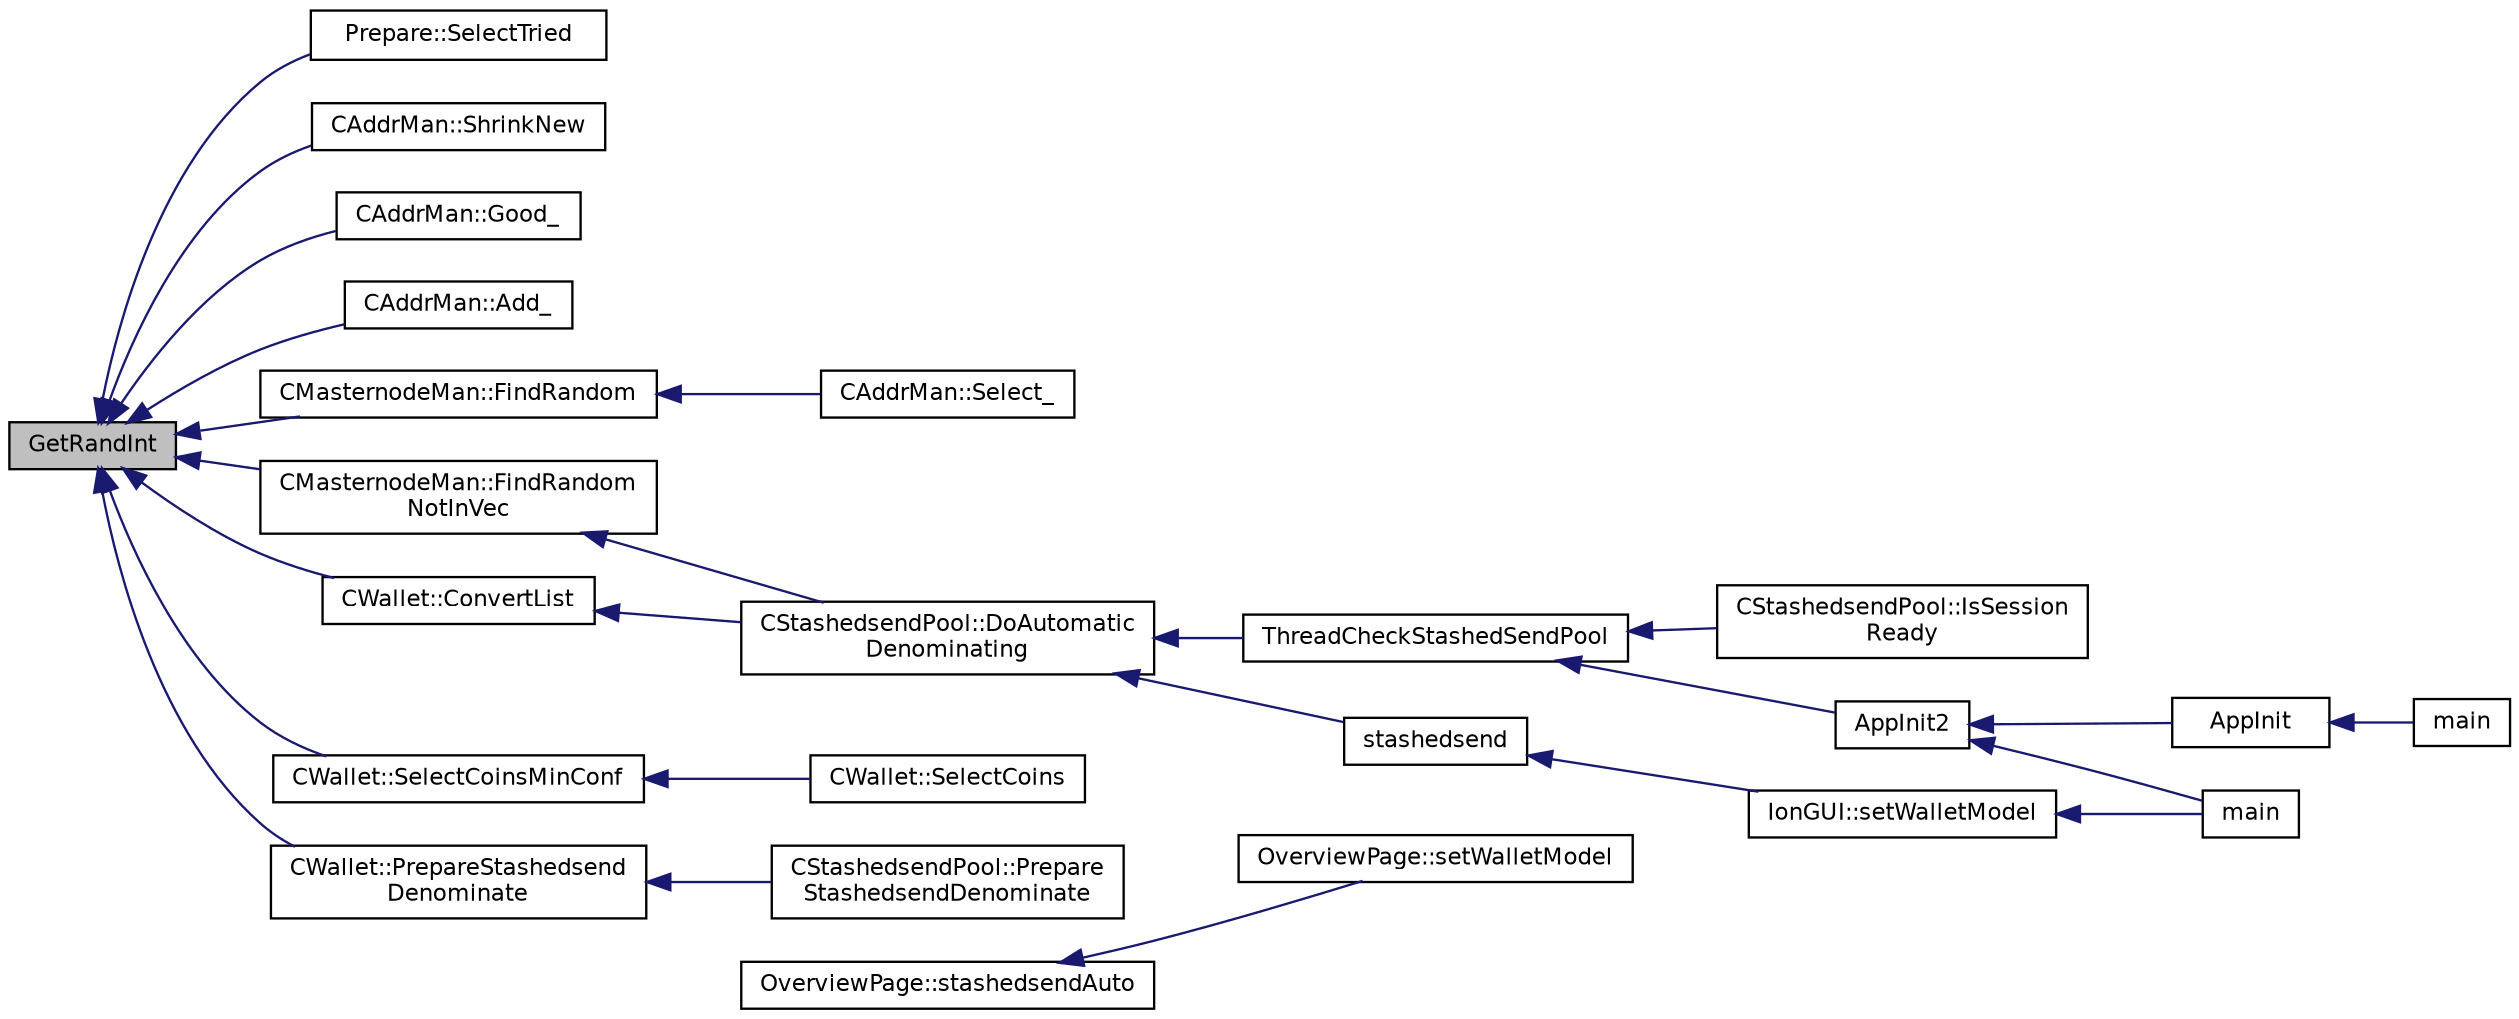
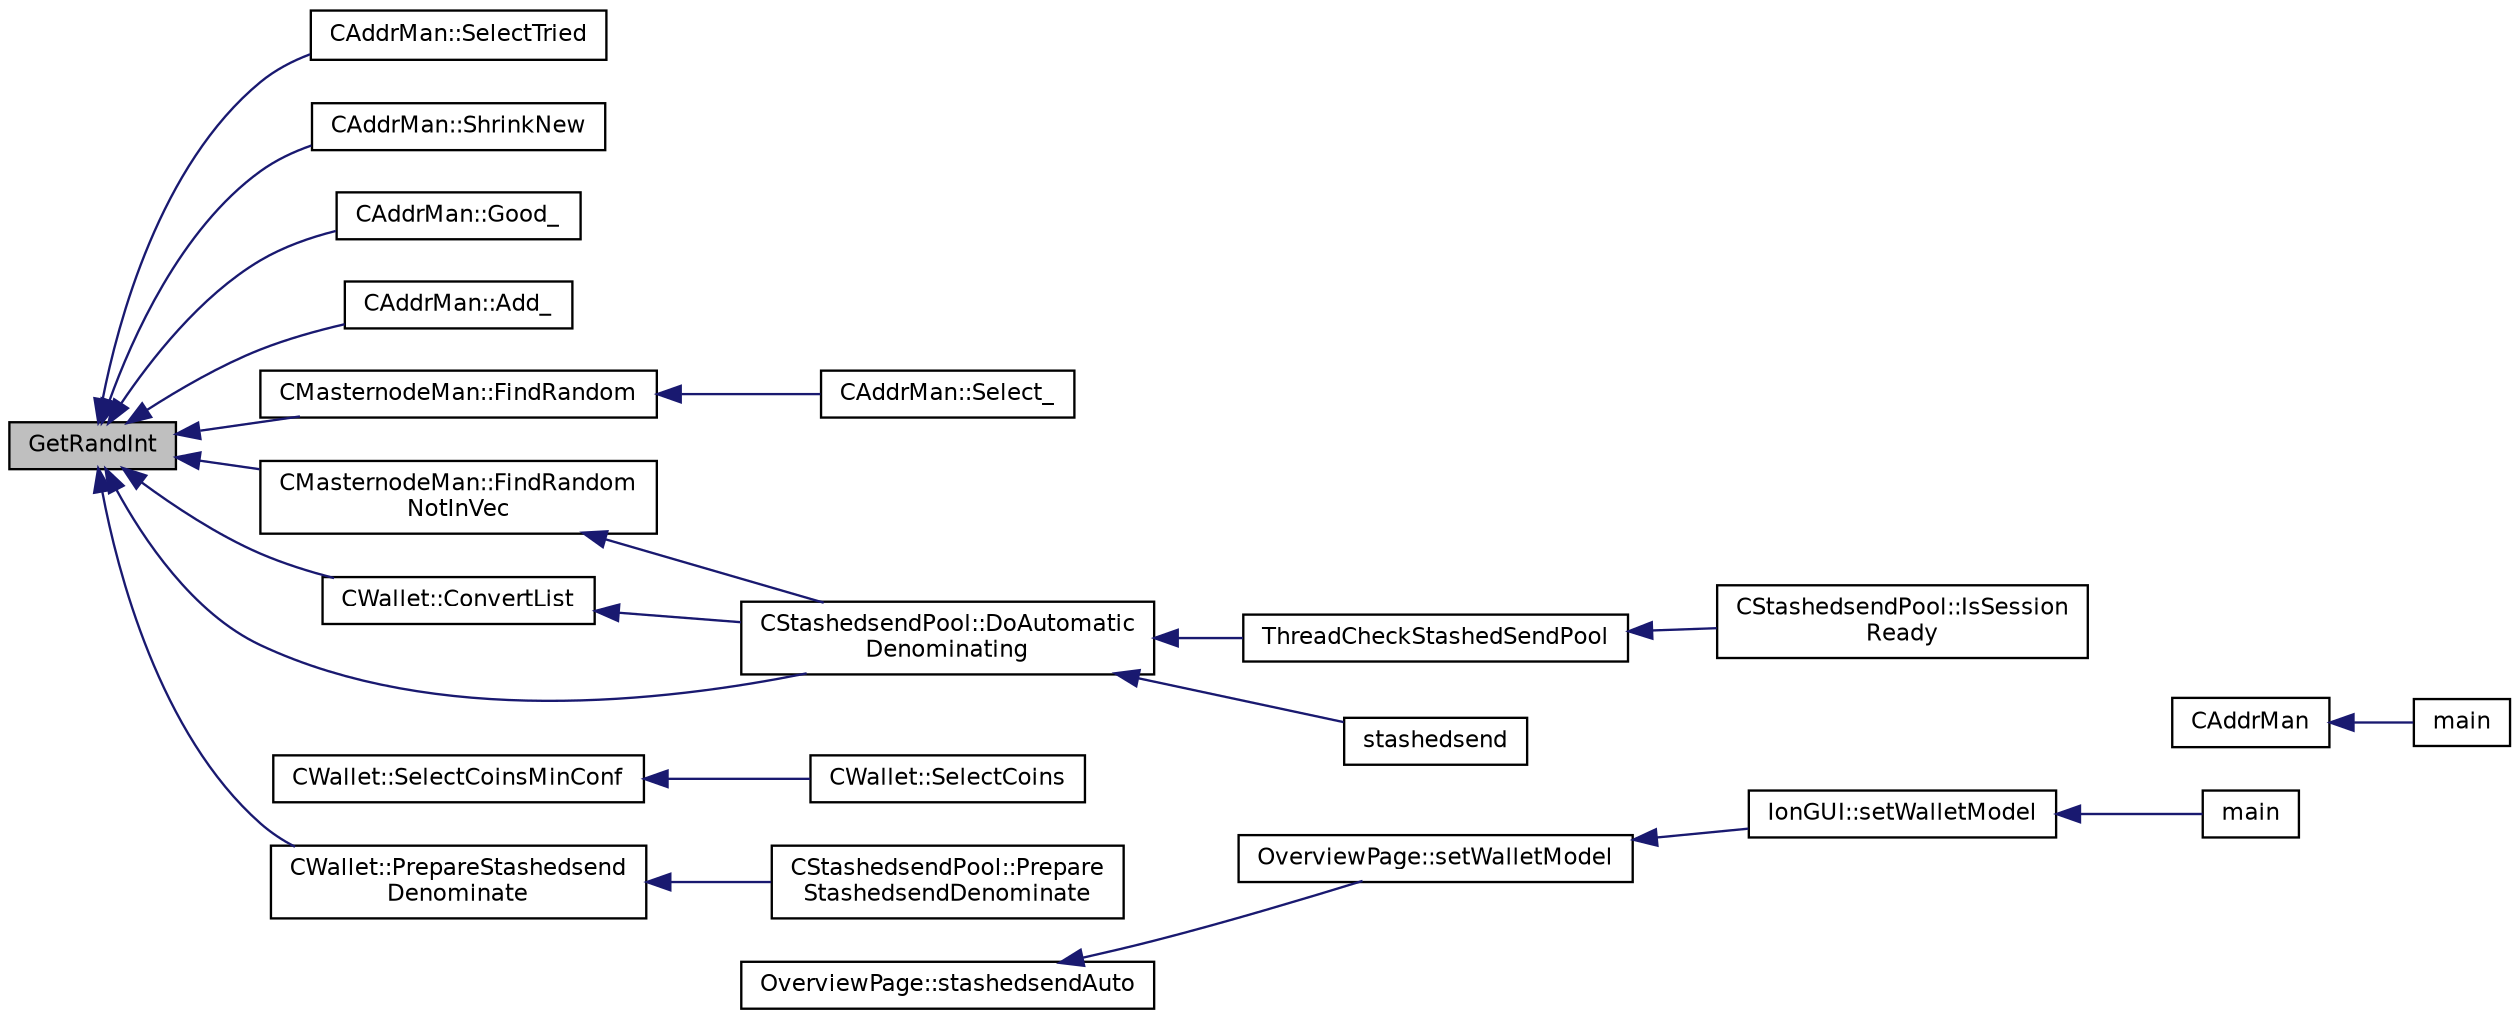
  digraph {
    rankdir=LR
    node [color=black fillcolor=white fontname=Helvetica fontsize=10 shape=record style=filled]
    edge [color=midnightblue dir=back fontname=Helvetica fontsize=10 labelfontname=Helvetica labelfontsize=10 style=solid]
    n1 [fillcolor=grey75 fontcolor=black height=0.2 label=GetRandInt width=0.4]
-   n2 [height=0.2 label="Prepare::SelectTried" width=0.4]
+   n2 [height=0.2 label="CAddrMan::SelectTried" width=0.4]
    n3 [height=0.2 label="CAddrMan::ShrinkNew" width=0.4]
    n4 [height=0.2 label="CAddrMan::Good_" width=0.4]
    n5 [height=0.2 label="CAddrMan::Add_" width=0.4]
    n6 [height=0.2 label="CMasternodeMan::FindRandom" width=0.4]
    n7 [height=0.2 label="CMasternodeMan::FindRandom\lNotInVec" width=0.4]
    n8 [height=0.2 label="CWallet::SelectCoinsMinConf" width=0.4]
    n9 [height=0.2 label="CWallet::ConvertList" width=0.4]
    n10 [height=0.2 label="CWallet::PrepareStashedsend\lDenominate" width=0.4]
    n11 [height=0.2 label="CAddrMan::Select_" width=0.4]
    n12 [height=0.2 label="CStashedsendPool::DoAutomatic\lDenominating" width=0.4]
    n13 [height=0.2 label="CWallet::SelectCoins" width=0.4]
    n14 [height=0.2 label="CStashedsendPool::Prepare\lStashedsendDenominate" width=0.4]
    n15 [height=0.2 label=stashedsend width=0.4]
    n16 [height=0.2 label=ThreadCheckStashedSendPool width=0.4]
    n17 [height=0.2 label="OverviewPage::stashedsendAuto" width=0.4]
    n18 [height=0.2 label="OverviewPage::setWalletModel" width=0.4]
-   n19 [height=0.2 label=AppInit2 width=0.4]
    n20 [height=0.2 label="CStashedsendPool::IsSession\lReady" width=0.4]
    n21 [height=0.2 label="IonGUI::setWalletModel" width=0.4]
    n22 [height=0.2 label=main width=0.4]
-   n23 [height=0.2 label=AppInit width=0.4]
+   n23 [height=0.2 label=CAddrMan width=0.4]
    n24 [height=0.2 label=main width=0.4]
    n1 -> n2
    n1 -> n3
    n1 -> n4
    n1 -> n5
    n1 -> n6
    n1 -> n7
-   n1 -> n8
+   n1 -> n12
    n1 -> n9
    n1 -> n10
    n6 -> n11
    n7 -> n12
    n8 -> n13
    n9 -> n12
    n10 -> n14
    n12 -> n15
    n12 -> n16
-   n16 -> n19
    n16 -> n20
    n17 -> n18
-   n15 -> n21
-   n19 -> n22
-   n19 -> n23
+   n18 -> n21
    n21 -> n22
    n23 -> n24
  }
